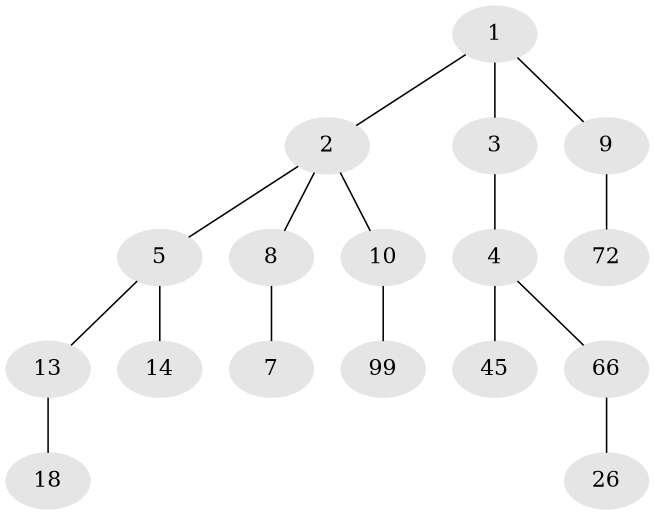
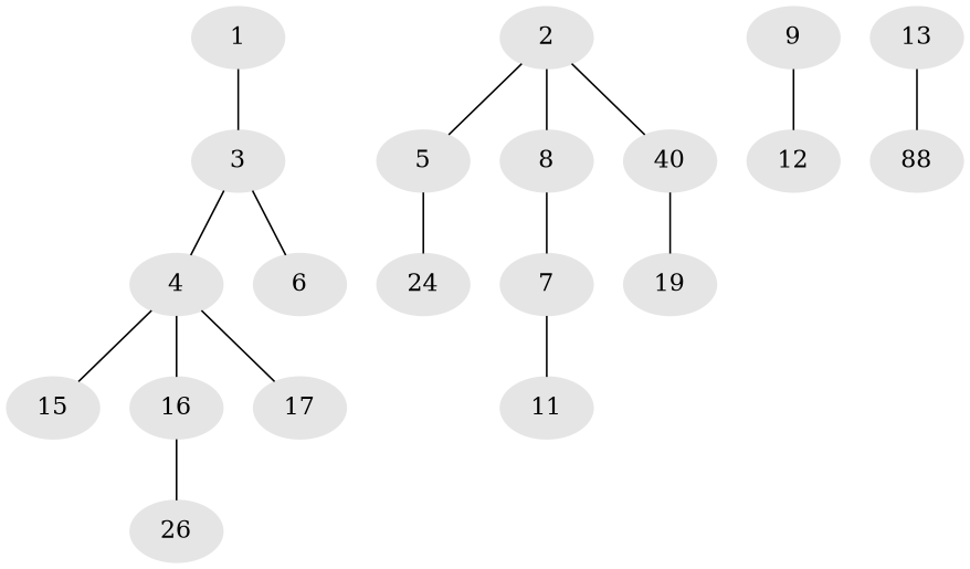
  graph {
    node [color=gray90 style=filled]
    1
    2
    3
    9
    5
    8
-   10
+   10 [label=40]
    4
-   12 [label=72]
+   6
+   12
    13
-   14
+   14 [label=24]
    7
-   19 [label=99]
-   15 [label=45]
-   16 [label=66]
+   11
+   19
+   15
+   16
+   17
    n19 [label=26]
-   18
-   1 -- 2
+   18 [label=88]
    1 -- 3
-   1 -- 9
    2 -- 5
    2 -- 8
    2 -- 10
    3 -- 4
+   3 -- 6
    9 -- 12
-   5 -- 13
    5 -- 14
    8 -- 7
    10 -- 19
    4 -- 15
    4 -- 16
+   4 -- 17
    13 -- 18
+   7 -- 11
    16 -- n19
  }
